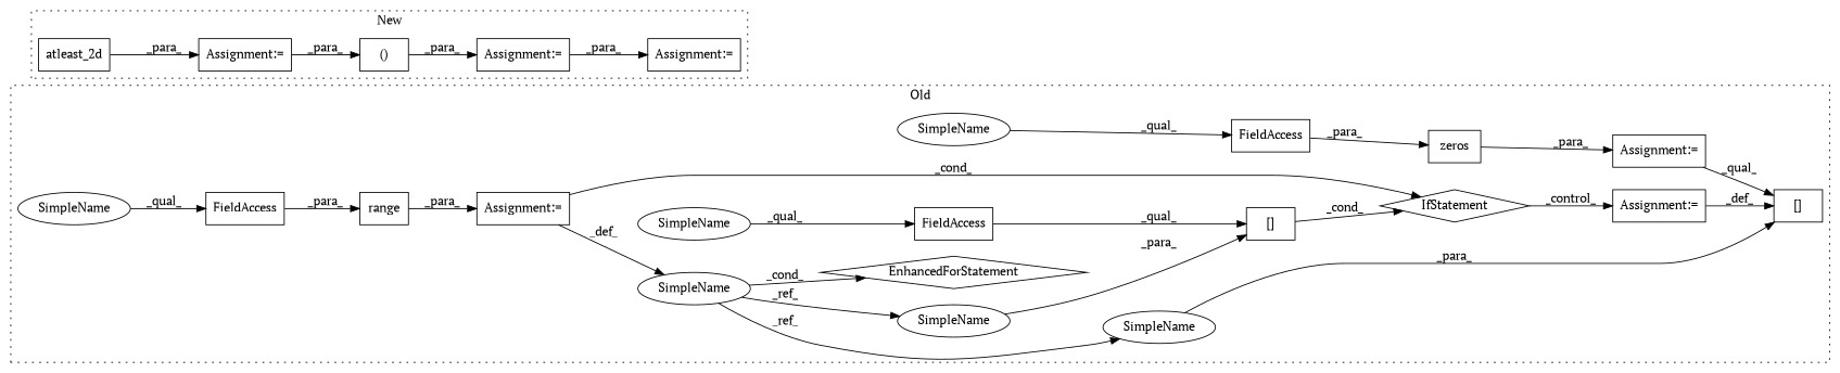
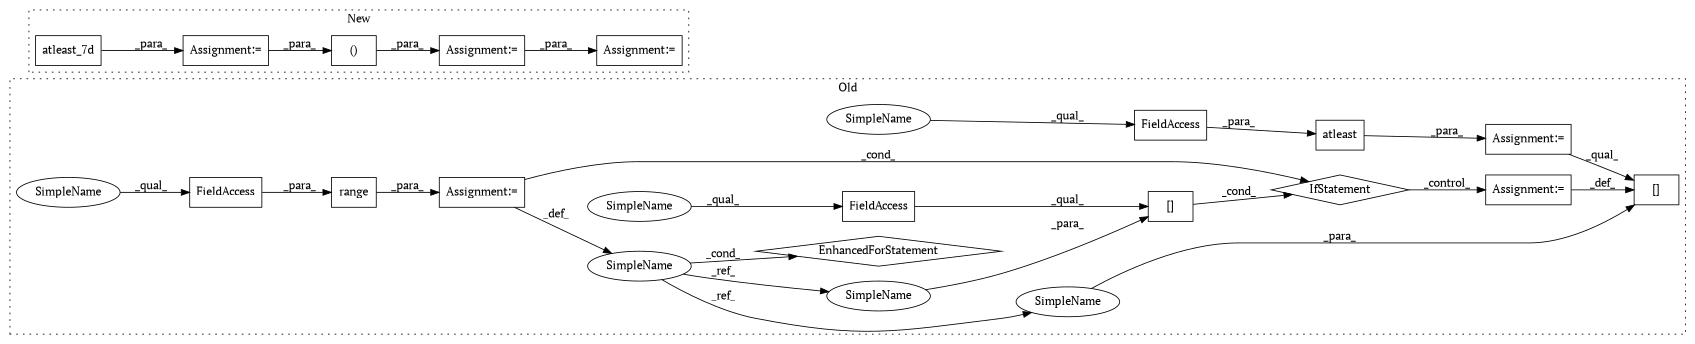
  digraph {
    fontname="PT Serif"
    rankdir=LR
    node [a=7 fontname="PT Serif" l=1 s=695 shape=box]
    edge [fontname="PT Serif"]
    n1 [a=2 l="12,1" label="[]" s="961,982"]
    n2 [label="Assignment:=" s=549]
    n3 [a=42 l=9 label=SimpleName s=644 shape=ellipse]
    n4 [a=2 l="14,1" label="[]" s="695,718"]
    n5 [a=22 l=13 label=FieldAccess]
    n6 [a=25 l="4,2" label=IfStatement s="691,719" shape=diamond]
    n7 [a=22 l=18 label=FieldAccess s=562]
    n8 [l="53,2" label="Assignment:=" s="587,681"]
    n9 [a=70 l="53,2" label=EnhancedForStatement s="587,681" shape=diamond]
    n10 [a=32 l="6,1" label=range s="656,680"]
    n11 [a=22 l=18 label=FieldAccess s=662]
-   n12 [a=32 l="6,1" label=zeros s="556,580"]
+   n12 [a=32 l="6,1" label=atleast s="556,580"]
    n13 [l="81,2" label="Assignment:=" s="731,848"]
    n14 [a=42 l=4 label=SimpleName s=562 shape=ellipse]
    n15 [a=42 l=4 label=SimpleName s=662 shape=ellipse]
    n16 [a=42 l=4 label=SimpleName shape=ellipse]
    n17 [a=42 l=9 label=SimpleName s=709 shape=ellipse]
    n18 [a=42 l=9 label=SimpleName s=973 shape=ellipse]
-   n19 [a=32 l="11,1" label=atleast_2d s="610,634"]
+   n19 [a=32 l="11,1" label=atleast_7d s="610,634"]
    n20 [label="Assignment:=" s=918]
    n21 [label="Assignment:=" s=777]
    n22 [label="Assignment:=" s=658]
    n23 [a=106 l=29 label="()" s=795]
    subgraph cluster_1 {
      label=Old
      style=dotted
      n1
      n2
      n3
      n4
      n5
      n6
      n7
      n8
      n9
      n10
      n11
      n12
      n13
      n14
      n15
      n16
      n17
      n18
    }
    subgraph cluster_2 {
      label=New
      style=dotted
      n19
      n20
      n21
      n22
      n23
    }
    n2 -> n1 [label=_qual_]
    n3 -> n9 [label=_cond_]
    n3 -> n17 [label=_ref_]
    n3 -> n18 [label=_ref_]
    n4 -> n6 [label=_cond_]
    n5 -> n4 [label=_qual_]
    n6 -> n13 [label=_control_]
    n7 -> n12 [label=_para_]
    n8 -> n3 [label=_def_]
    n8 -> n6 [label=_cond_]
    n10 -> n8 [label=_para_]
    n11 -> n10 [label=_para_]
    n12 -> n2 [label=_para_]
    n13 -> n1 [label=_def_]
    n14 -> n7 [label=_qual_]
    n15 -> n11 [label=_qual_]
    n16 -> n5 [label=_qual_]
    n17 -> n4 [label=_para_]
    n18 -> n1 [label=_para_]
    n19 -> n22 [label=_para_]
    n21 -> n20 [label=_para_]
    n22 -> n23 [label=_para_]
    n23 -> n21 [label=_para_]
  }
